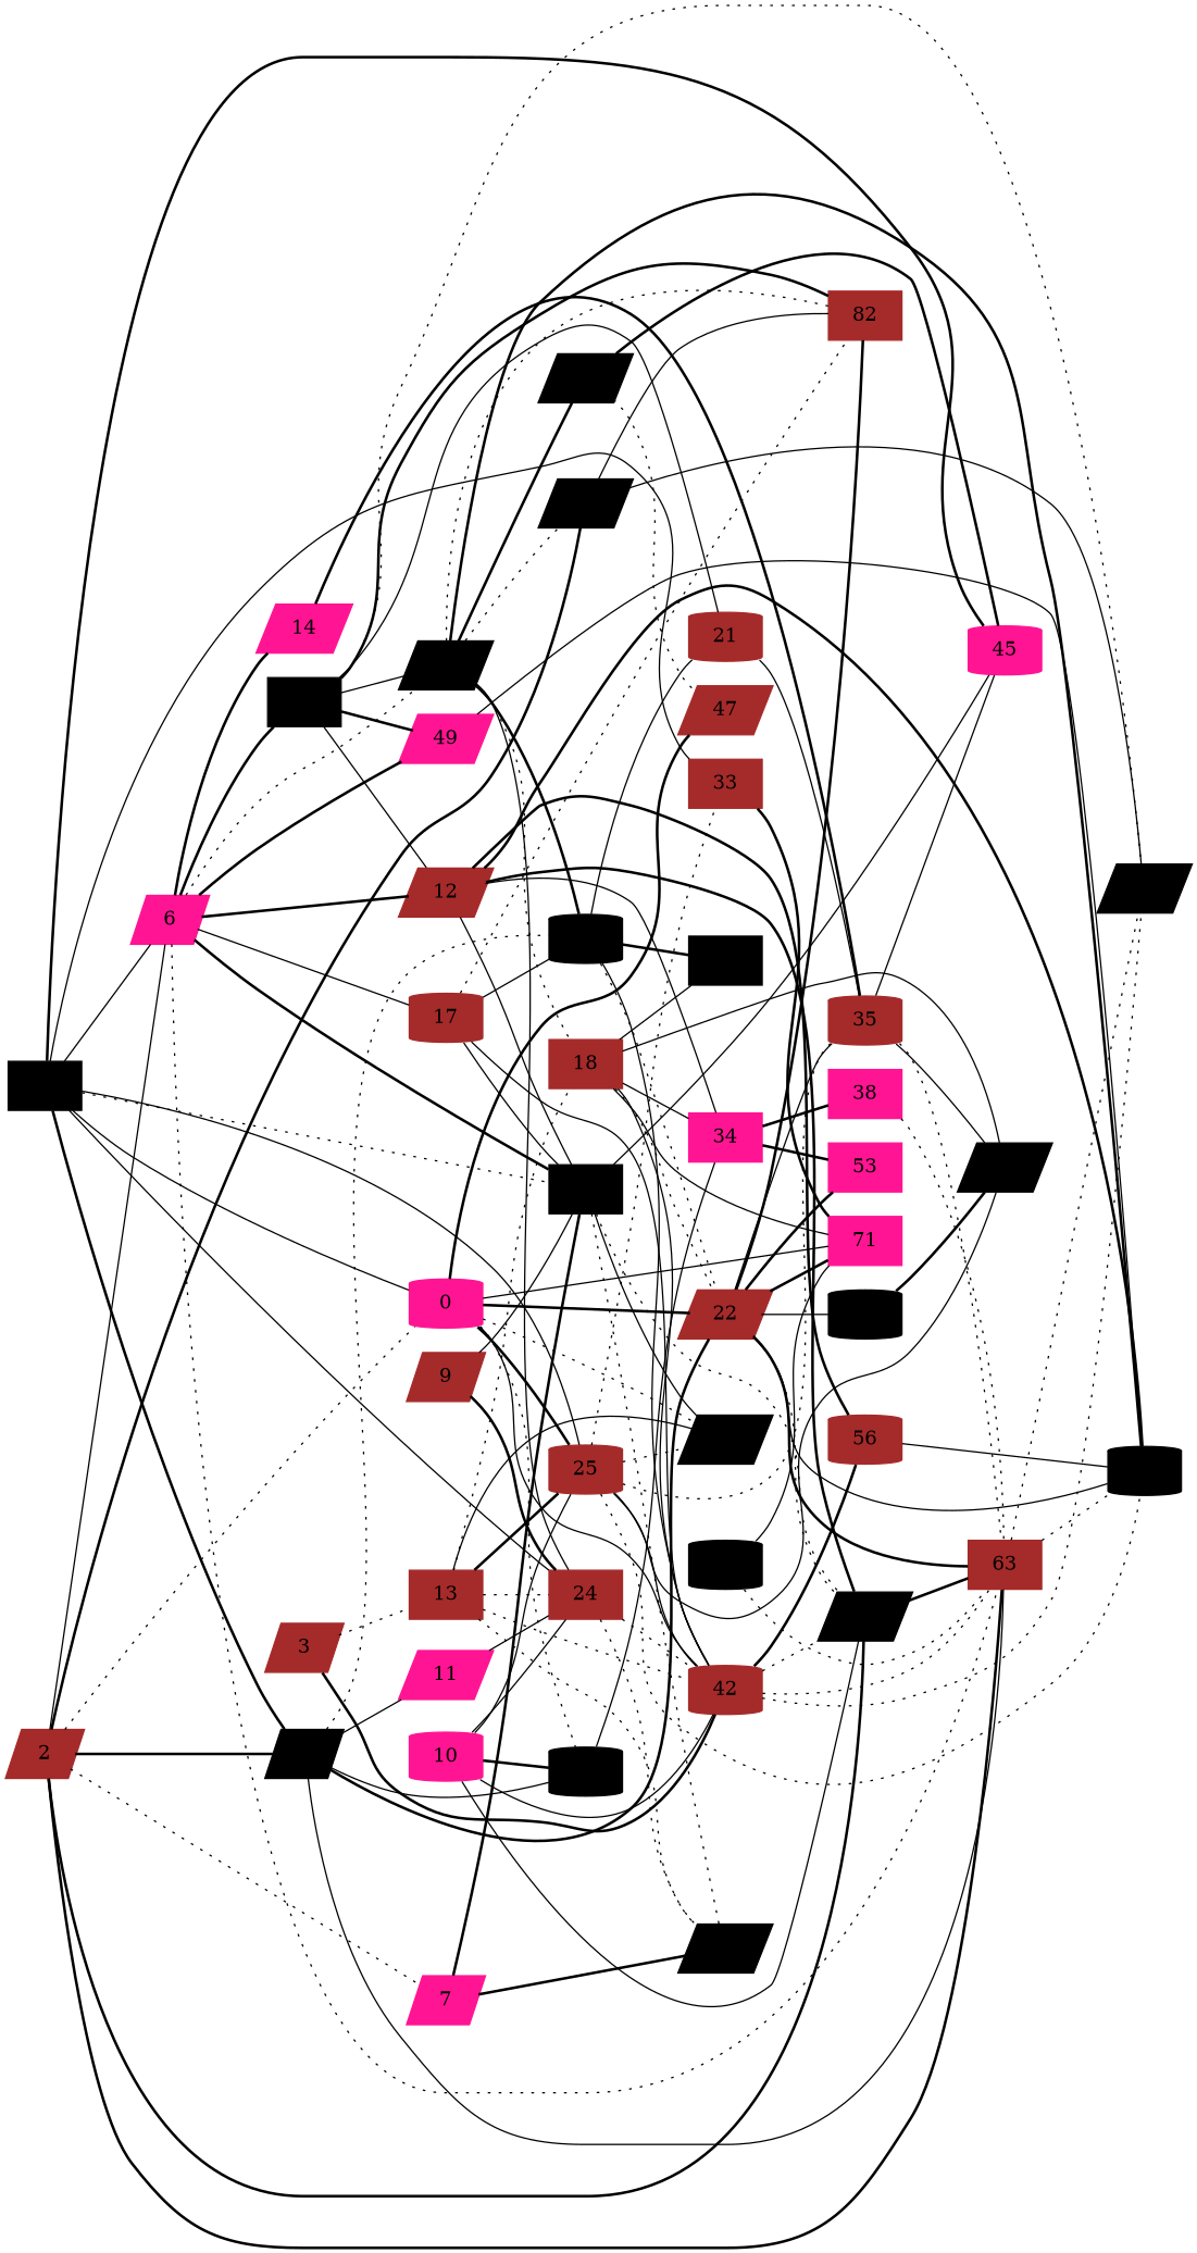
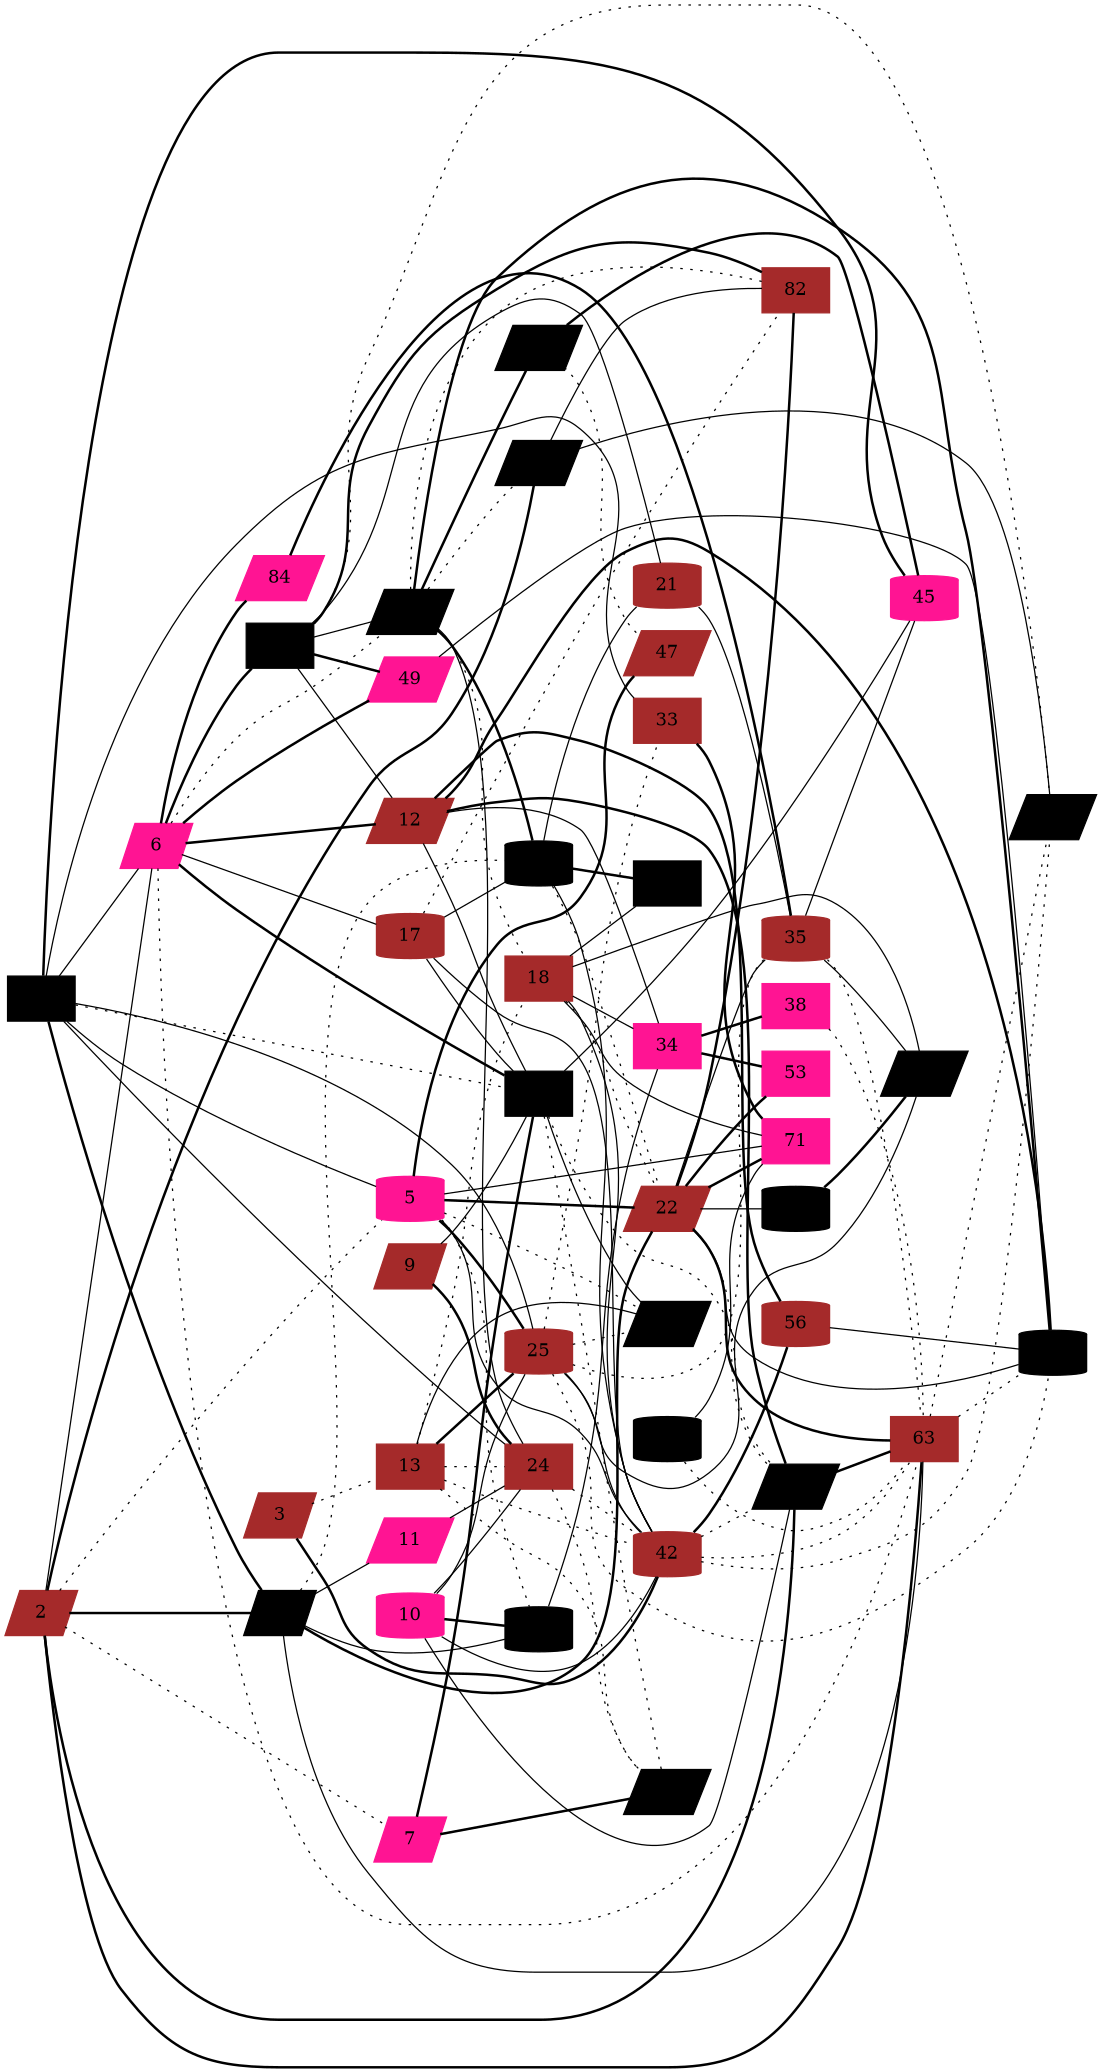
  graph {
    rankdir=LR
    node [color=black shape=parallelogram style=filled]
    edge [style=solid]
    1 [shape=box super="+39"]
    4 [super="+87"]
-   5 [color=deeppink shape=cylinder super="+94+20" label=0]
+   5 [color=deeppink shape=cylinder super="+94+20"]
    6 [color=deeppink super="+44+77"]
    24 [color=brown shape=box super="+92+57"]
    25 [color=brown shape=cylinder super="+69+40"]
    27 [shape=box super="+68"]
    33 [color=brown shape=box]
    45 [color=deeppink shape=cylinder]
    63 [color=brown shape=box super="+95+84+85"]
    11 [color=deeppink]
    19 [shape=cylinder super="+65"]
    22 [color=brown super="+54+70+46"]
    23 [shape=cylinder]
    42 [color=brown shape=cylinder super="+91+75"]
    47 [color=brown]
    61
    71 [color=deeppink shape=box super="+83"]
    8 [shape=box super="+26"]
    12 [color=brown super="+60+41"]
-   14 [color=deeppink]
+   14 [color=deeppink label=84]
    15 [super="+97+32"]
    17 [color=brown shape=cylinder super="+96+29+67"]
    49 [color=deeppink]
    74
    76 [shape=cylinder super="+78"]
    35 [color=brown shape=cylinder]
    66
    43
    2 [color=brown super="+48"]
    7 [color=deeppink]
    16
    73
    82 [color=brown shape=box]
    13 [color=brown shape=box super="+58"]
    18 [color=brown shape=box super="+28"]
    3 [color=brown]
    56 [color=brown shape=cylinder]
    21 [color=brown shape=cylinder]
    37 [shape=box]
    53 [color=deeppink shape=box]
    52 [shape=cylinder]
    34 [color=deeppink shape=box]
    31
    38 [color=deeppink shape=box]
    9 [color=brown]
    10 [color=deeppink shape=cylinder super="+93+30"]
    59 [shape=cylinder]
    1 -- 4 [style=bold]
    1 -- 5
    1 -- 6 [weight=2]
    1 -- 24
    1 -- 25
    1 -- 27 [style=dotted]
    1 -- 33
    1 -- 45 [style=bold]
    4 -- 63
    4 -- 11
    4 -- 19 [style=dotted]
    4 -- 22 [style=bold]
    4 -- 23
    5 -- 25 [style=bold]
    5 -- 22 [style=bold]
    5 -- 23 [style=dotted]
    5 -- 42
    5 -- 47 [style=bold]
    5 -- 61 [style=dotted]
    5 -- 71
    6 -- 27 [style=bold]
    6 -- 63 [style=dotted]
    6 -- 8 [style=bold weight=2]
    6 -- 12 [style=bold]
    6 -- 14 [style=bold weight=2]
    6 -- 15 [style=dotted]
    6 -- 17
    6 -- 49 [style=bold]
    24 -- 42 [style=dotted]
    24 -- 74 [style=dotted]
    25 -- 33 [style=dotted]
    25 -- 42
    25 -- 61 [style=dotted]
    25 -- 76 [style=dotted]
    25 -- 35 [style=dotted]
    25 -- 66
    27 -- 45
    27 -- 61
    27 -- 74 [style=dotted]
    27 -- 43 [style=dotted]
    33 -- 71 [style=bold]
    63 -- 76 [style=dotted]
    63 -- 73 [style=dotted]
    11 -- 24
    19 -- 22 [style=dotted]
    19 -- 42 [weight=2]
    19 -- 21
    19 -- 37 [style=bold]
    22 -- 63 [style=bold weight=3]
    22 -- 71 [style=bold weight=2]
    22 -- 76 [weight=2]
    22 -- 35
    22 -- 43 [style=dotted]
    22 -- 82 [style=bold]
    22 -- 53 [style=bold]
    22 -- 52
    23 -- 34
    42 -- 63 [style=dotted]
    42 -- 43 [style=dotted]
    42 -- 73 [style=dotted]
    42 -- 56 [style=bold]
    8 -- 12
    8 -- 15
    8 -- 49 [style=bold]
    8 -- 73 [style=dotted]
    8 -- 82 [style=bold]
    8 -- 21
    12 -- 27 [weight=2]
    12 -- 76 [style=bold]
    12 -- 43 [style=bold]
    12 -- 56 [style=bold]
    12 -- 34
    14 -- 35 [style=bold]
    15 -- 24
    15 -- 19 [style=bold]
    15 -- 76 [style=bold]
    15 -- 16 [style=dotted]
    15 -- 82 [style=dotted]
    15 -- 18 [style=dotted]
    15 -- 31 [style=bold]
    17 -- 27
    17 -- 19
    17 -- 42 [weight=2]
    17 -- 82 [style=dotted weight=2]
    49 -- 76
    35 -- 45
    35 -- 63 [style=dotted]
    35 -- 66
    43 -- 63 [style=bold]
    2 -- 4 [style=bold]
    2 -- 5 [style=dotted]
    2 -- 6
    2 -- 63 [style=bold]
    2 -- 43 [style=bold]
    2 -- 7 [style=dotted]
    2 -- 16 [style=bold]
    7 -- 27 [style=bold weight=2]
    7 -- 74 [style=bold]
    16 -- 73
    16 -- 82
    13 -- 24 [style=dotted]
    13 -- 25 [style=bold]
    13 -- 42 [style=dotted]
    13 -- 61
    13 -- 74 [style=dotted]
    13 -- 18 [style=dotted]
    18 -- 22 [style=dotted]
    18 -- 42
    18 -- 71
    18 -- 66
    18 -- 37
    18 -- 34
    3 -- 42 [style=bold]
    3 -- 13 [style=dotted]
    56 -- 76
    21 -- 35
    52 -- 66 [style=bold]
    34 -- 53 [style=bold]
    34 -- 38 [style=bold]
    31 -- 45 [style=bold]
    31 -- 47 [style=dotted]
    38 -- 63 [style=dotted]
    9 -- 24 [style=bold]
    9 -- 27
    10 -- 24
    10 -- 25
    10 -- 23 [style=bold]
    10 -- 42 [weight=2]
    10 -- 43
    59 -- 63 [style=dotted]
    59 -- 71
  }
